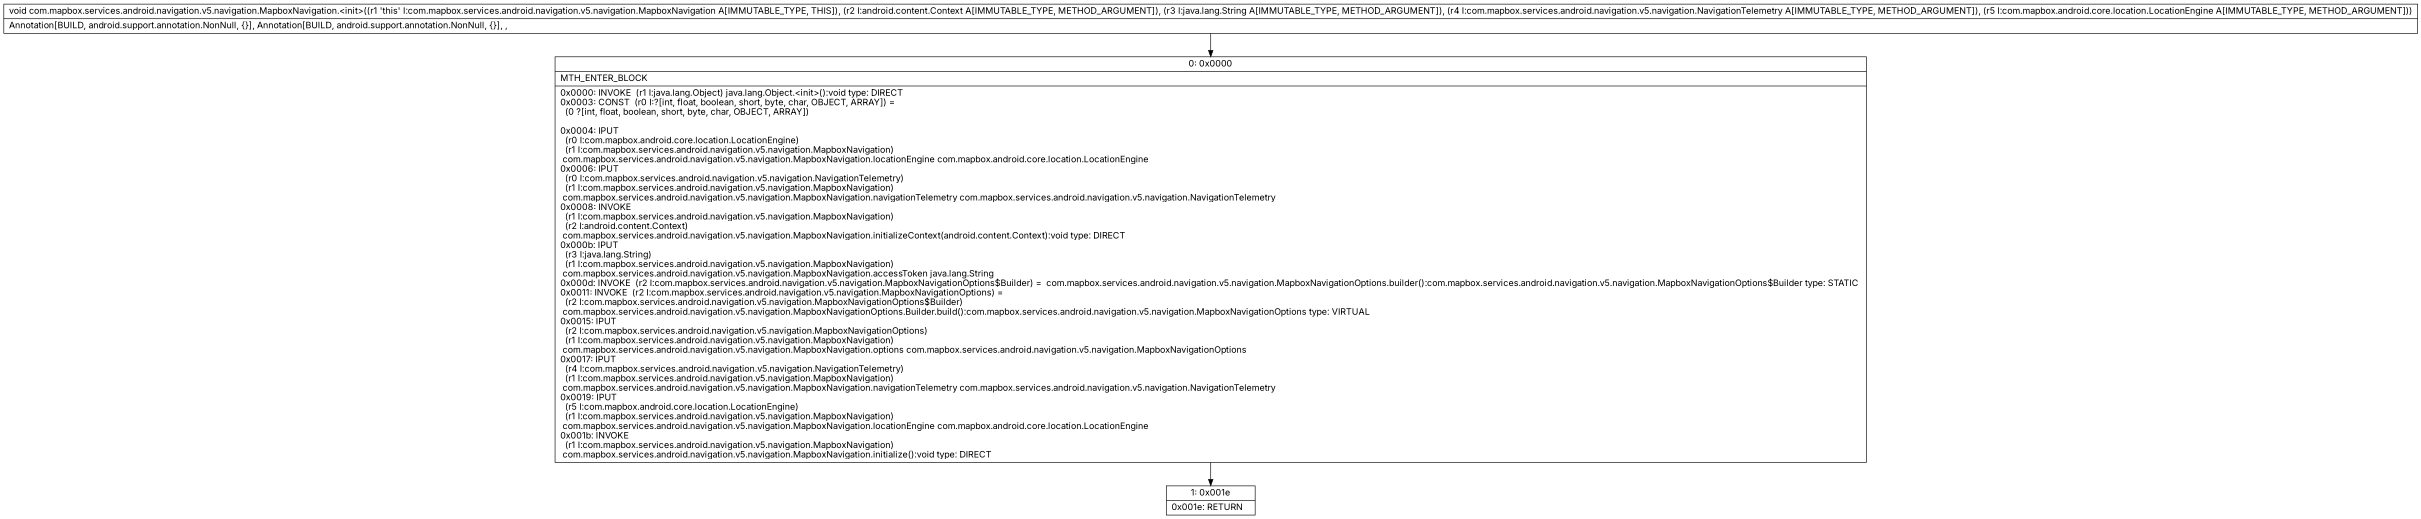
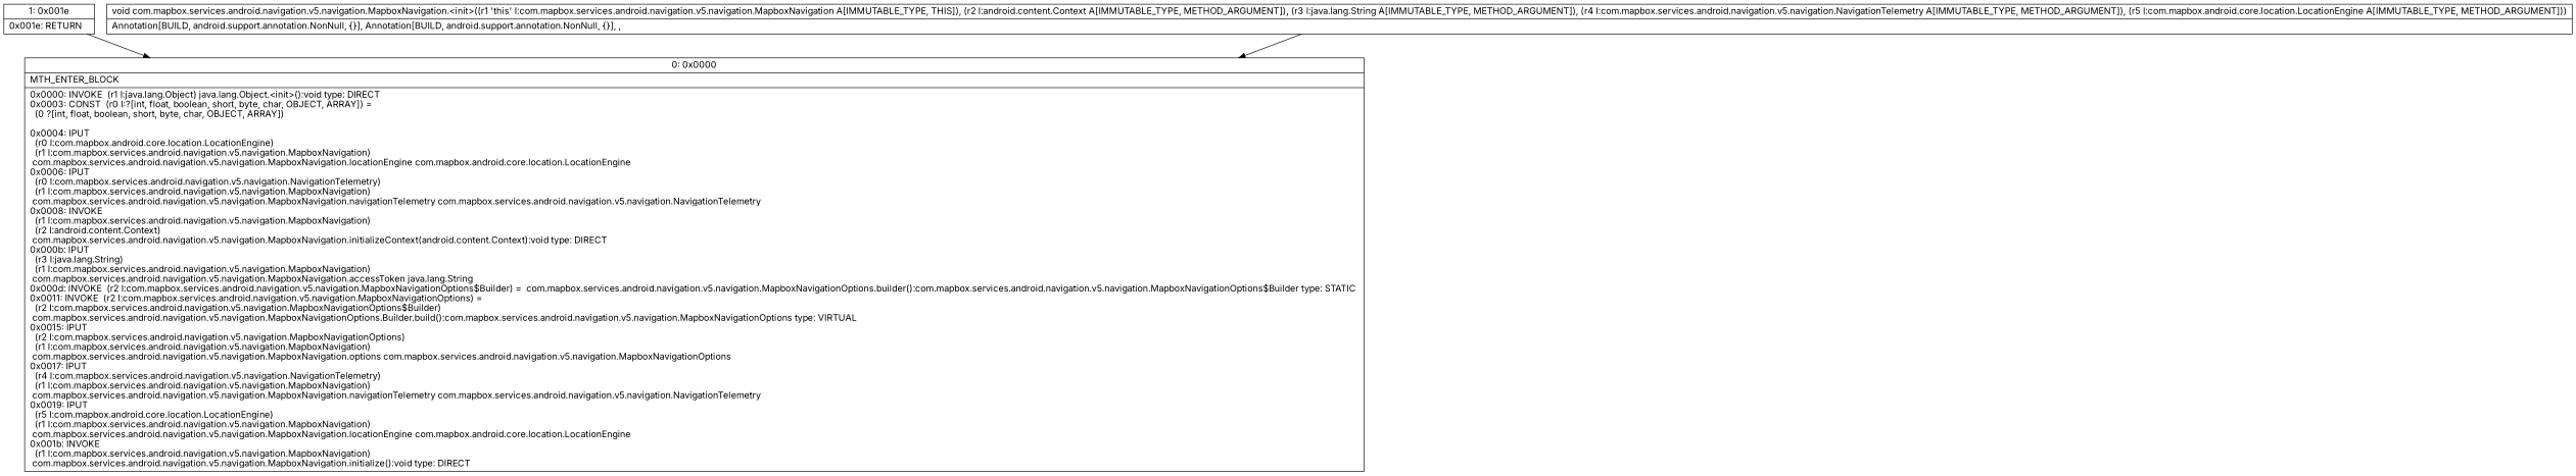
  digraph {
    fontname=Inter
    node [shape=record fontname=Inter]
    edge [fontname=Inter]
    n1 [label="{0\:\ 0x0000|MTH_ENTER_BLOCK\l|0x0000: INVOKE  (r1 I:java.lang.Object) java.lang.Object.\<init\>():void type: DIRECT \l0x0003: CONST  (r0 I:?[int, float, boolean, short, byte, char, OBJECT, ARRAY]) = \l  (0 ?[int, float, boolean, short, byte, char, OBJECT, ARRAY])\l \l0x0004: IPUT  \l  (r0 I:com.mapbox.android.core.location.LocationEngine)\l  (r1 I:com.mapbox.services.android.navigation.v5.navigation.MapboxNavigation)\l com.mapbox.services.android.navigation.v5.navigation.MapboxNavigation.locationEngine com.mapbox.android.core.location.LocationEngine \l0x0006: IPUT  \l  (r0 I:com.mapbox.services.android.navigation.v5.navigation.NavigationTelemetry)\l  (r1 I:com.mapbox.services.android.navigation.v5.navigation.MapboxNavigation)\l com.mapbox.services.android.navigation.v5.navigation.MapboxNavigation.navigationTelemetry com.mapbox.services.android.navigation.v5.navigation.NavigationTelemetry \l0x0008: INVOKE  \l  (r1 I:com.mapbox.services.android.navigation.v5.navigation.MapboxNavigation)\l  (r2 I:android.content.Context)\l com.mapbox.services.android.navigation.v5.navigation.MapboxNavigation.initializeContext(android.content.Context):void type: DIRECT \l0x000b: IPUT  \l  (r3 I:java.lang.String)\l  (r1 I:com.mapbox.services.android.navigation.v5.navigation.MapboxNavigation)\l com.mapbox.services.android.navigation.v5.navigation.MapboxNavigation.accessToken java.lang.String \l0x000d: INVOKE  (r2 I:com.mapbox.services.android.navigation.v5.navigation.MapboxNavigationOptions$Builder) =  com.mapbox.services.android.navigation.v5.navigation.MapboxNavigationOptions.builder():com.mapbox.services.android.navigation.v5.navigation.MapboxNavigationOptions$Builder type: STATIC \l0x0011: INVOKE  (r2 I:com.mapbox.services.android.navigation.v5.navigation.MapboxNavigationOptions) = \l  (r2 I:com.mapbox.services.android.navigation.v5.navigation.MapboxNavigationOptions$Builder)\l com.mapbox.services.android.navigation.v5.navigation.MapboxNavigationOptions.Builder.build():com.mapbox.services.android.navigation.v5.navigation.MapboxNavigationOptions type: VIRTUAL \l0x0015: IPUT  \l  (r2 I:com.mapbox.services.android.navigation.v5.navigation.MapboxNavigationOptions)\l  (r1 I:com.mapbox.services.android.navigation.v5.navigation.MapboxNavigation)\l com.mapbox.services.android.navigation.v5.navigation.MapboxNavigation.options com.mapbox.services.android.navigation.v5.navigation.MapboxNavigationOptions \l0x0017: IPUT  \l  (r4 I:com.mapbox.services.android.navigation.v5.navigation.NavigationTelemetry)\l  (r1 I:com.mapbox.services.android.navigation.v5.navigation.MapboxNavigation)\l com.mapbox.services.android.navigation.v5.navigation.MapboxNavigation.navigationTelemetry com.mapbox.services.android.navigation.v5.navigation.NavigationTelemetry \l0x0019: IPUT  \l  (r5 I:com.mapbox.android.core.location.LocationEngine)\l  (r1 I:com.mapbox.services.android.navigation.v5.navigation.MapboxNavigation)\l com.mapbox.services.android.navigation.v5.navigation.MapboxNavigation.locationEngine com.mapbox.android.core.location.LocationEngine \l0x001b: INVOKE  \l  (r1 I:com.mapbox.services.android.navigation.v5.navigation.MapboxNavigation)\l com.mapbox.services.android.navigation.v5.navigation.MapboxNavigation.initialize():void type: DIRECT \l}"]
    n2 [label="{1\:\ 0x001e|0x001e: RETURN   \l}"]
    n3 [label="{void com.mapbox.services.android.navigation.v5.navigation.MapboxNavigation.\<init\>((r1 'this' I:com.mapbox.services.android.navigation.v5.navigation.MapboxNavigation A[IMMUTABLE_TYPE, THIS]), (r2 I:android.content.Context A[IMMUTABLE_TYPE, METHOD_ARGUMENT]), (r3 I:java.lang.String A[IMMUTABLE_TYPE, METHOD_ARGUMENT]), (r4 I:com.mapbox.services.android.navigation.v5.navigation.NavigationTelemetry A[IMMUTABLE_TYPE, METHOD_ARGUMENT]), (r5 I:com.mapbox.android.core.location.LocationEngine A[IMMUTABLE_TYPE, METHOD_ARGUMENT]))  | Annotation[BUILD, android.support.annotation.NonNull, \{\}], Annotation[BUILD, android.support.annotation.NonNull, \{\}], , \l}"]
-   n1 -> n2
+   n2 -> n1
    n3 -> n1
  }
